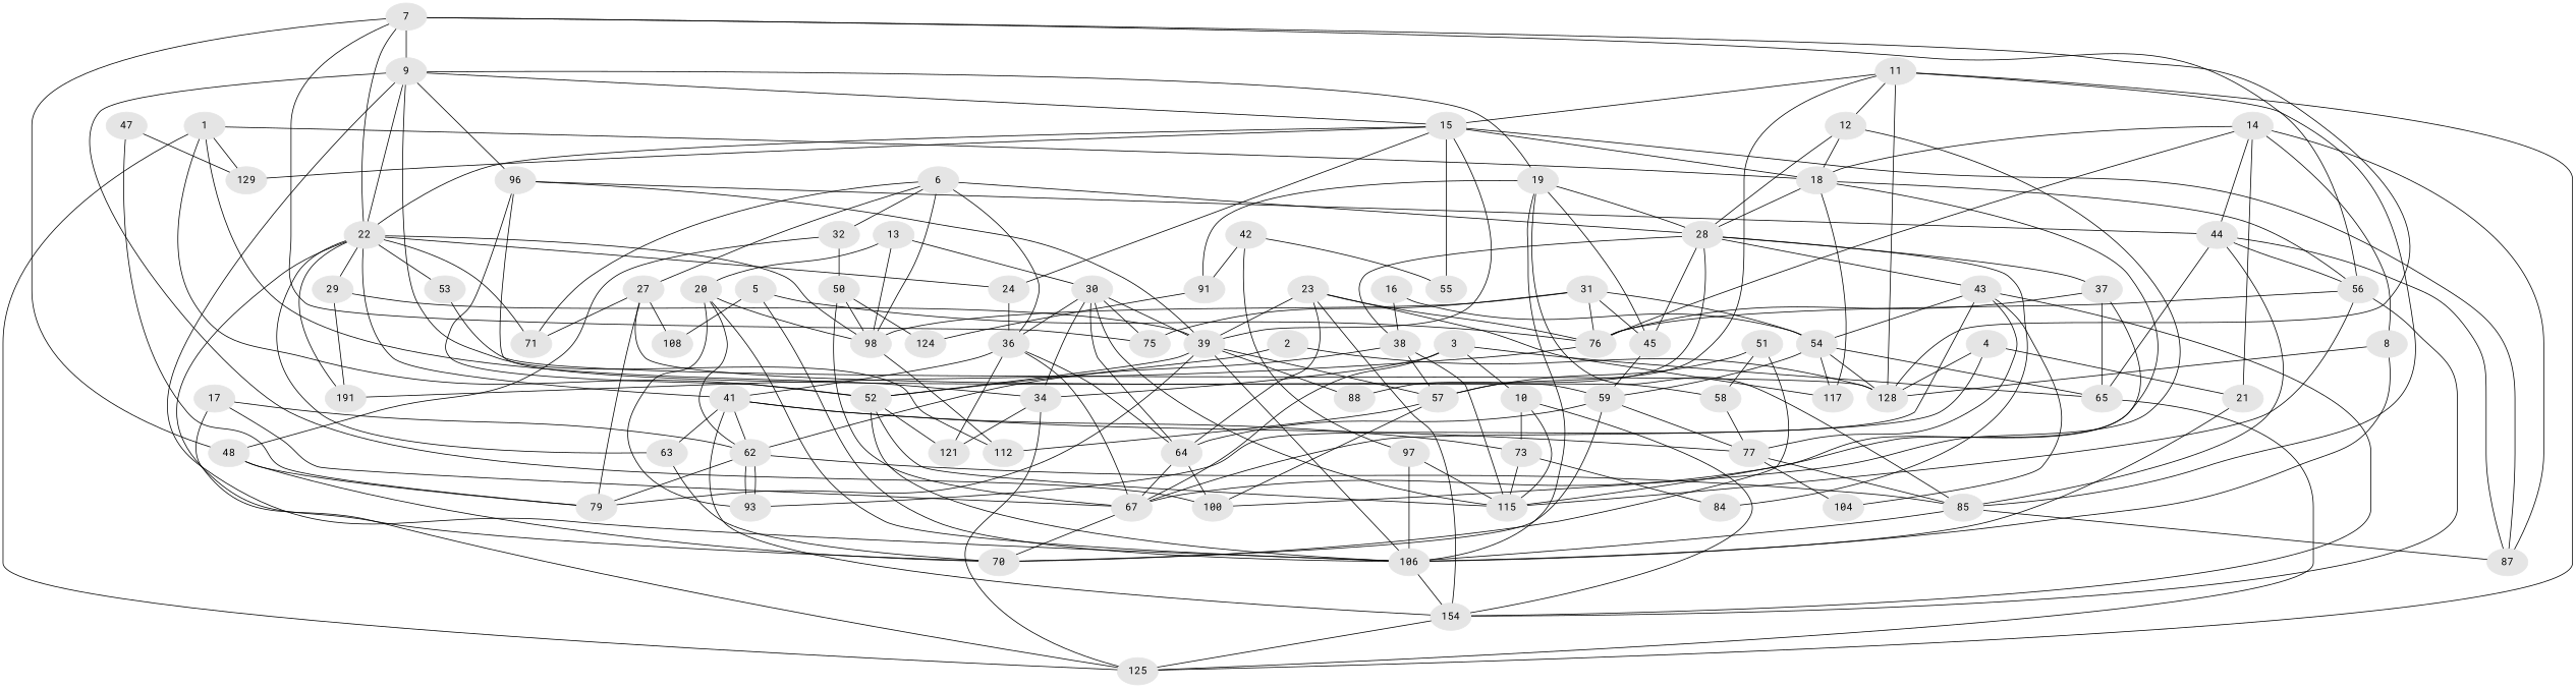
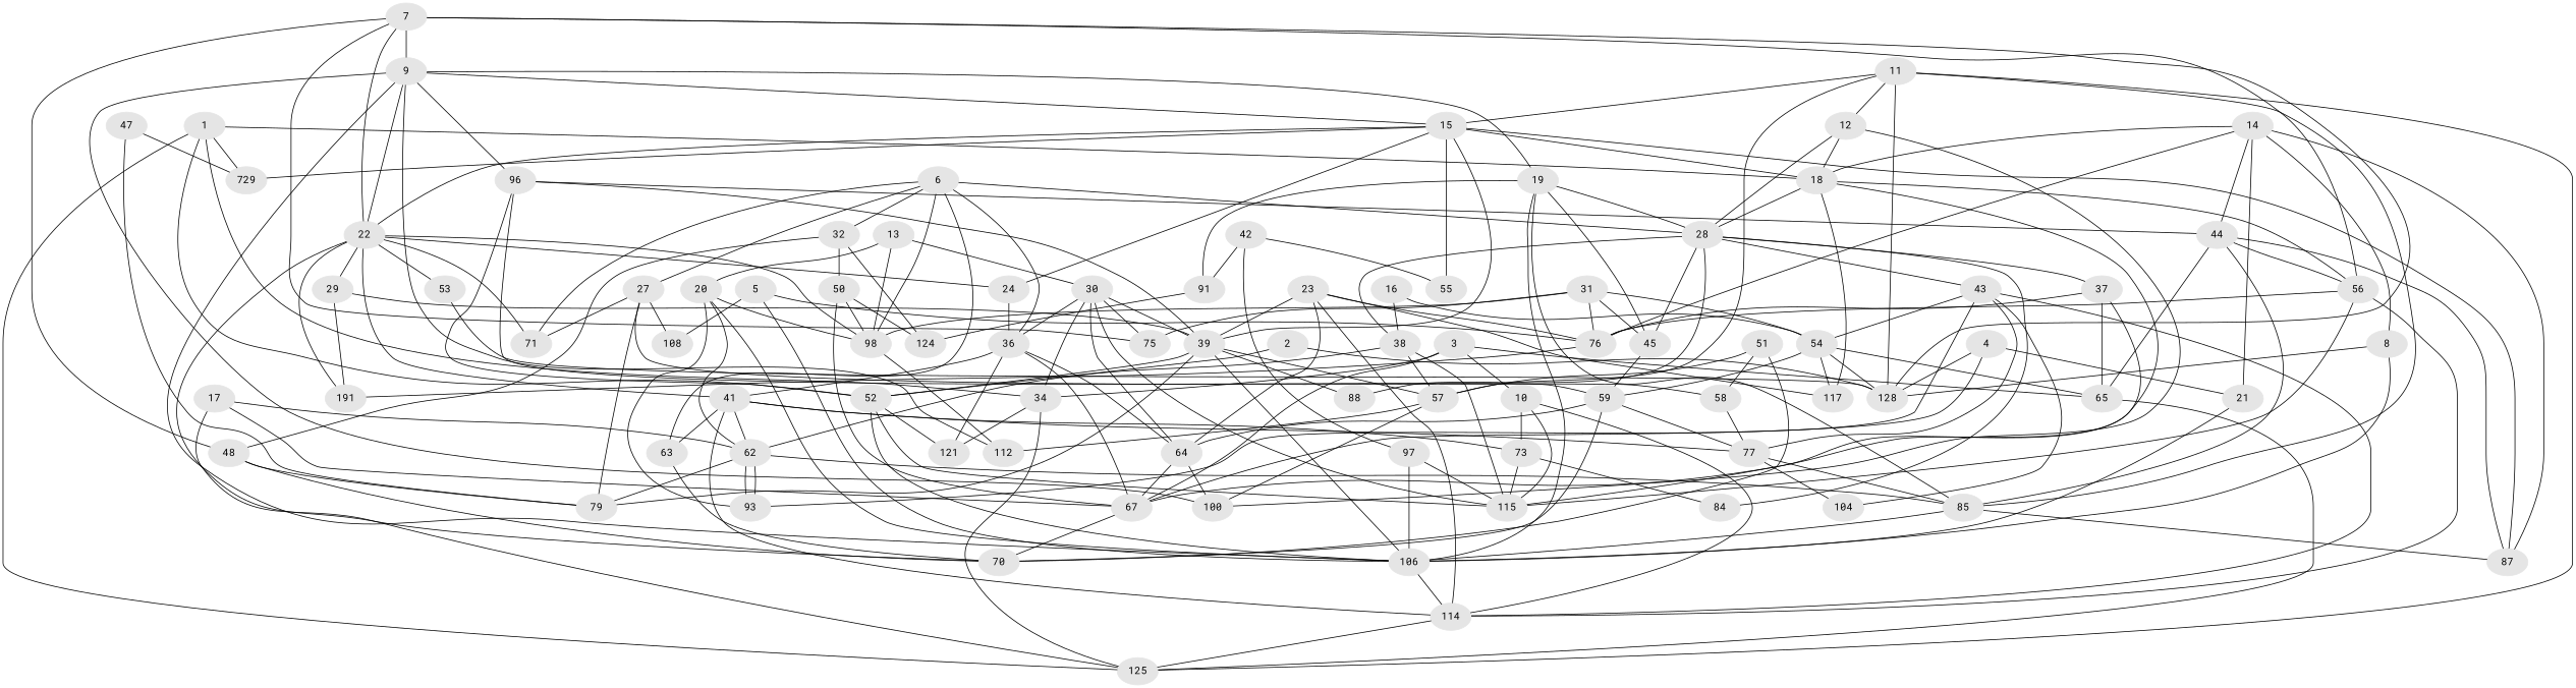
  graph {
    fontname="Roboto Mono"
    node [color=gray90 fontname="Roboto Mono" style=filled]
    edge [fontname="Roboto Mono"]
    1 [super="+78"]
    18 [super="+81"]
    34 [super="+107"]
    52 [super="+90"]
    125
-   129
+   129 [label=729]
    67 [super="+94"]
    28 [super="+110"]
    56 [super="+69"]
    117
    121
    106 [super="+113"]
    115 [super="+119"]
    2
    128
    10 [super="+83"]
    73
-   114 [super="+118" label=154]
+   114 [super="+118"]
    3
    65 [super="+92"]
    70
    4
    21
    76 [super="+122"]
    n25 [label=191]
    5
    108
    6 [super="+99"]
    27 [super="+103"]
    32
    36 [super="+72"]
    63 [super="+66"]
    71
    98
    58 [super="+60"]
    79
    43 [super="+61"]
    38
    45 [super="+105"]
    37
    84
    88
    48 [super="+96"]
    50 [super="+74"]
    124
    41
    64 [super="+127"]
    112
    7 [super="+40"]
    9 [super="+68"]
    22 [super="+33"]
    75
    15 [super="+95"]
    19 [super="+44"]
    n55 [label=96 super="+82"]
    100
    24
    29 [super="+46"]
    53
    8
    87
    39 [super="+123"]
    55
    85 [super="+89"]
    91
    n66 [label=44 super="+86"]
    59 [super="+109"]
    11 [super="+102"]
    12
    57 [super="+116"]
    20 [super="+35"]
    62 [super="+120"]
    93
    13
    30
    14 [super="+80"]
    54 [super="+111"]
    77 [super="+126"]
    104
    16
    17 [super="+25"]
    23
    31
    42
    97
    47
    51
    1 -- 18
    1 -- 34
    1 -- 52
    1 -- 125
    1 -- 129
    18 -- 67
    18 -- 28
    18 -- 56
    18 -- 117
    34 -- 125
    34 -- 121
    52 -- 121
    52 -- 106
    52 -- 115
    67 -- 70
    28 -- 43
    28 -- 38
    28 -- 45
    28 -- 37
    28 -- 84
    28 -- 88
    56 -- 115
    56 -- 114
    56 -- 76
    106 -- 114
    2 -- 52
    2 -- 128
    10 -- 115
    10 -- 73
    10 -- 114
    73 -- 115
    73 -- 84
    114 -- 125
    3 -- 34
    3 -- 67
    3 -- 10
    3 -- 65
    65 -- 125
    4 -- 67
    4 -- 128
    4 -- 21
    21 -- 106
    76 -- n25
    5 -- 106
    5 -- 76
    5 -- 108
    6 -- 28
    6 -- 27
    6 -- 32
    6 -- 36
-   22 -- 63
+   6 -- 63
    6 -- 71
    6 -- 98
    27 -- 108
    27 -- 71
    27 -- 58
    27 -- 79
    32 -- 48
    32 -- 50
+   32 -- 124
    36 -- 67
    36 -- 121
    36 -- 41
    36 -- 64
    63 -- 70
    98 -- 112
    58 -- 77
    43 -- 114
    43 -- 93
    43 -- 54
    43 -- 77
    43 -- 104
    38 -- 115
    38 -- 57
    38 -- 62
    45 -- 59
    37 -- 115
    37 -- 65
    37 -- 76
    48 -- 70
    48 -- 79
    50 -- 67
    50 -- 98
    50 -- 124
    41 -- 73
    41 -- 114
    41 -- 63
    41 -- 62
    41 -- 77
    64 -- 67
    64 -- 100
    7 -- 56 [weight=2]
    7 -- 128
    7 -- 48
    7 -- 9
    7 -- 22
    7 -- 75
    9 -- 106
    9 -- 112
    9 -- 22
    9 -- 15
    9 -- 19
    9 -- n55
    9 -- 100
    22 -- 70
    22 -- n25
    22 -- 71
    22 -- 98
    22 -- 41
    22 -- 24
    22 -- 29
    22 -- 53
    15 -- 18
    15 -- 129
    15 -- 22
    15 -- 24
    15 -- 87
    15 -- 39
    15 -- 55
    19 -- 28
    19 -- 106
    19 -- 45
    19 -- 85
    19 -- 91
    n55 -- 52
    n55 -- 39
    n55 -- n66
    n55 -- 59 [weight=2]
    24 -- 36
    29 -- n25
    29 -- 39
    53 -- 128
    8 -- 106
    8 -- 128
    39 -- 52
    39 -- 106
    39 -- 79
    39 -- 88
    39 -- 57
    85 -- 106
    85 -- 87
    91 -- 124
    n66 -- 56
    n66 -- 65
    n66 -- 87
    n66 -- 85
    59 -- 70
    59 -- 64
    59 -- 77
    11 -- 125
    11 -- 128
    11 -- 15
    11 -- 85
    11 -- 12
    11 -- 57
    12 -- 18
    12 -- 28
    12 -- 100
    57 -- 112
    57 -- 100
    20 -- 106
    20 -- 98
    20 -- 62
    20 -- 93
    62 -- 79
    62 -- 85
    62 -- 93
    62 -- 93
    13 -- 98
    13 -- 20
    13 -- 30
    30 -- 34
    30 -- 115
    30 -- 36
    30 -- 64
    30 -- 75
    30 -- 39
    14 -- 18
    14 -- 21
    14 -- 76
    14 -- 8
    14 -- 87
    14 -- n66
    54 -- 117
    54 -- 128
    54 -- 65
    54 -- 59
    77 -- 85
    77 -- 104
    16 -- 38
    16 -- 54
    17 -- 125
    17 -- 67
    17 -- 62
    23 -- 117
    23 -- 114
    23 -- 76
    23 -- 64
    23 -- 39
    31 -- 76
    31 -- 98
    31 -- 45
    31 -- 75
    31 -- 54
    42 -- 55
    42 -- 91
    42 -- 97
    97 -- 106
    97 -- 115
    47 -- 129
    47 -- 79
    51 -- 70
    51 -- 58
    51 -- 57
  }
